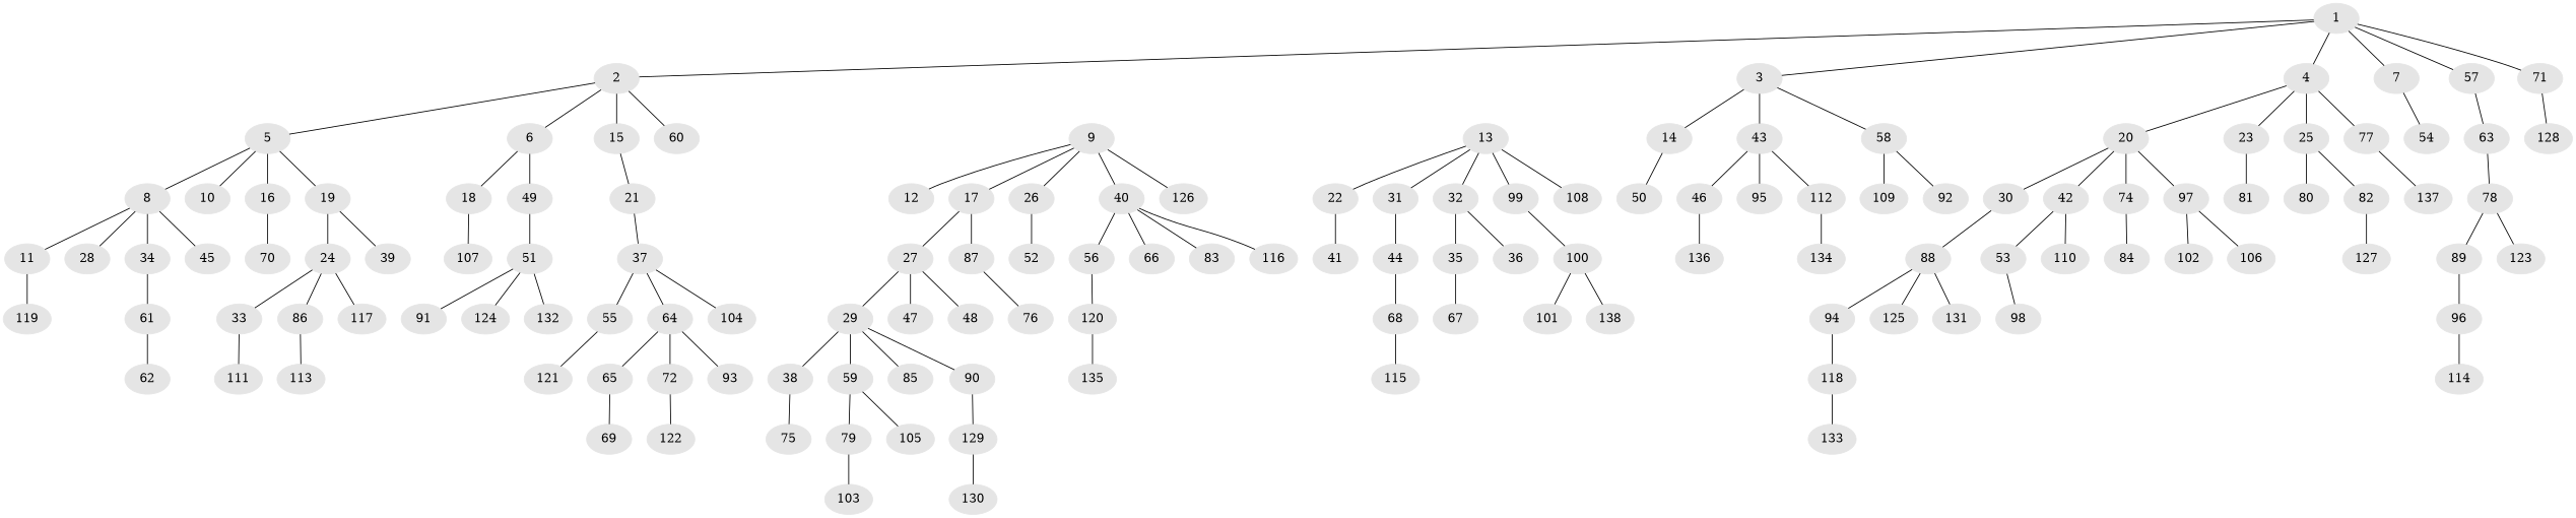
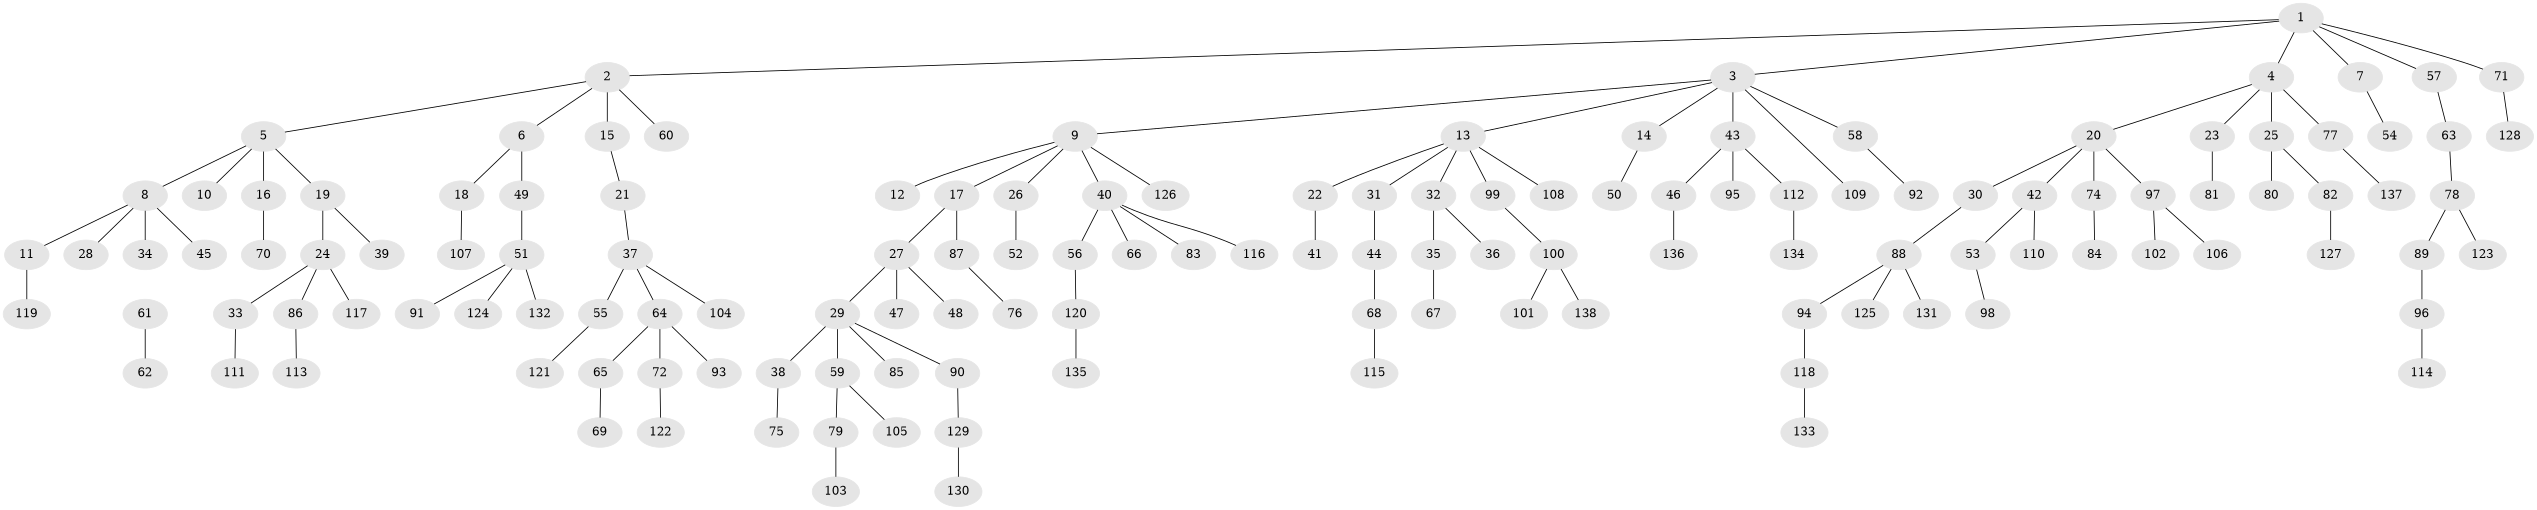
  graph {
    node [color=gray90 style=filled]
    1
    2
    3
    4
    7
    57
    71
    5
    6
    15
    60
    9
    13
    14
    43
    58
    109
    20
    23
    25
    77
    54
    63
    128
    8
    10
    16
    19
    18
    49
    21
    12
    17
    26
    40
    126
    22
    31
    32
    99
    108
    50
    46
    95
    112
    92
    30
    42
    74
    97
    81
    80
    82
    137
    11
    28
    34
    45
    70
    24
    39
    107
    51
    119
    61
    27
    87
    52
    56
    66
    83
    116
    41
    44
    35
    36
    100
    37
    29
    47
    48
    76
    33
    86
    117
    88
    53
    110
    84
    102
    106
    55
    64
    104
    111
    113
    127
    38
    59
    85
    90
    75
    79
    105
    129
    94
    125
    131
    68
    67
    62
    121
    65
    72
    93
    120
    98
    136
    134
    115
    91
    124
    132
    135
    78
    103
    89
    123
    69
    122
    96
    118
    114
    130
    133
    101
    138
    1 -- 2
    1 -- 3
    1 -- 4
    1 -- 7
    1 -- 57
    1 -- 71
    2 -- 5
    2 -- 6
    2 -- 15
    2 -- 60
+   3 -- 9
+   3 -- 13
    3 -- 14
    3 -- 43
    3 -- 58
-   58 -- 109
+   3 -- 109
    4 -- 20
    4 -- 23
    4 -- 25
    4 -- 77
    7 -- 54
    57 -- 63
    71 -- 128
    5 -- 8
    5 -- 10
    5 -- 16
    5 -- 19
    6 -- 18
    6 -- 49
    15 -- 21
    9 -- 12
    9 -- 17
    9 -- 26
    9 -- 40
    9 -- 126
    13 -- 22
    13 -- 31
    13 -- 32
    13 -- 99
    13 -- 108
    14 -- 50
    43 -- 46
    43 -- 95
    43 -- 112
    58 -- 92
    20 -- 30
    20 -- 42
    20 -- 74
    20 -- 97
    23 -- 81
    25 -- 80
    25 -- 82
    77 -- 137
    63 -- 78
    8 -- 11
    8 -- 28
    8 -- 34
    8 -- 45
    16 -- 70
    19 -- 24
    19 -- 39
    18 -- 107
    49 -- 51
    21 -- 37
    17 -- 27
    17 -- 87
    26 -- 52
    40 -- 56
    40 -- 66
    40 -- 83
    40 -- 116
    22 -- 41
    31 -- 44
    32 -- 35
    32 -- 36
    99 -- 100
    46 -- 136
    112 -- 134
    30 -- 88
    42 -- 53
    42 -- 110
    74 -- 84
    97 -- 102
    97 -- 106
    82 -- 127
    11 -- 119
-   34 -- 61
    24 -- 33
    24 -- 86
    24 -- 117
    51 -- 91
    51 -- 124
    51 -- 132
    61 -- 62
    27 -- 29
    27 -- 47
    27 -- 48
    87 -- 76
    56 -- 120
    44 -- 68
    35 -- 67
    100 -- 101
    100 -- 138
    37 -- 55
    37 -- 64
    37 -- 104
    29 -- 38
    29 -- 59
    29 -- 85
    29 -- 90
    33 -- 111
    86 -- 113
    88 -- 94
    88 -- 125
    88 -- 131
    53 -- 98
    55 -- 121
    64 -- 65
    64 -- 72
    64 -- 93
    38 -- 75
    59 -- 79
    59 -- 105
    90 -- 129
    79 -- 103
    129 -- 130
    94 -- 118
    68 -- 115
    65 -- 69
    72 -- 122
    120 -- 135
    78 -- 89
    78 -- 123
    89 -- 96
    96 -- 114
    118 -- 133
  }
